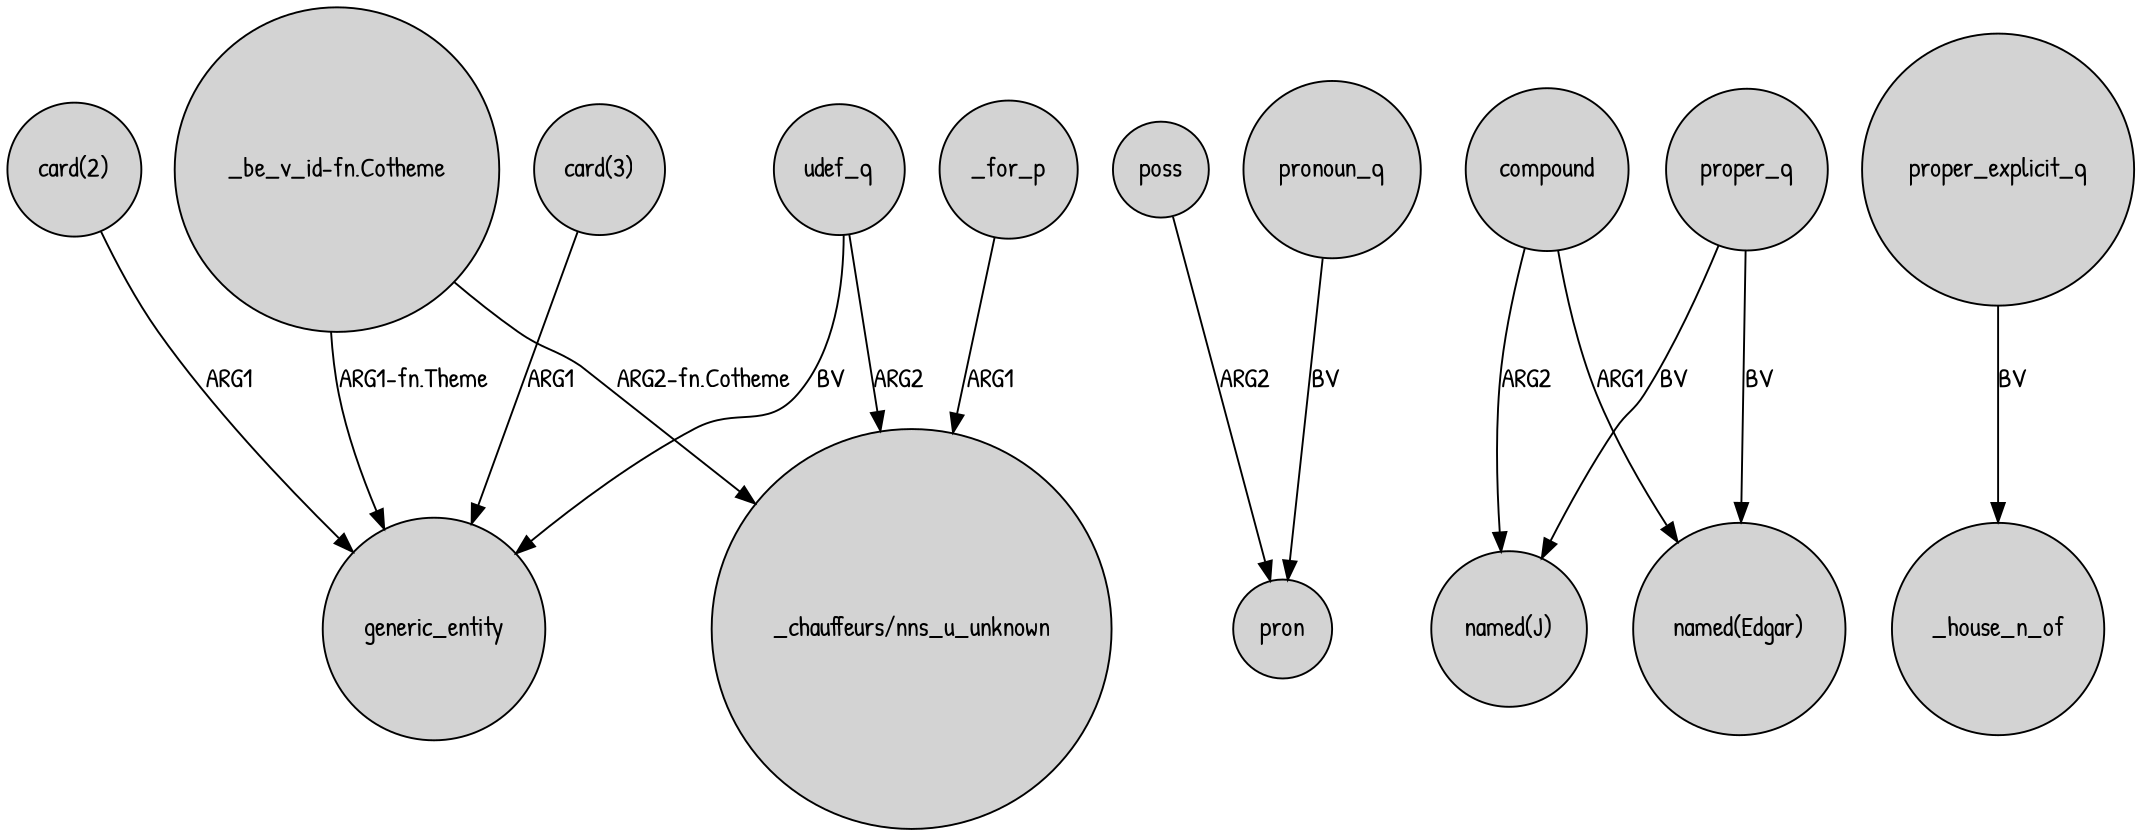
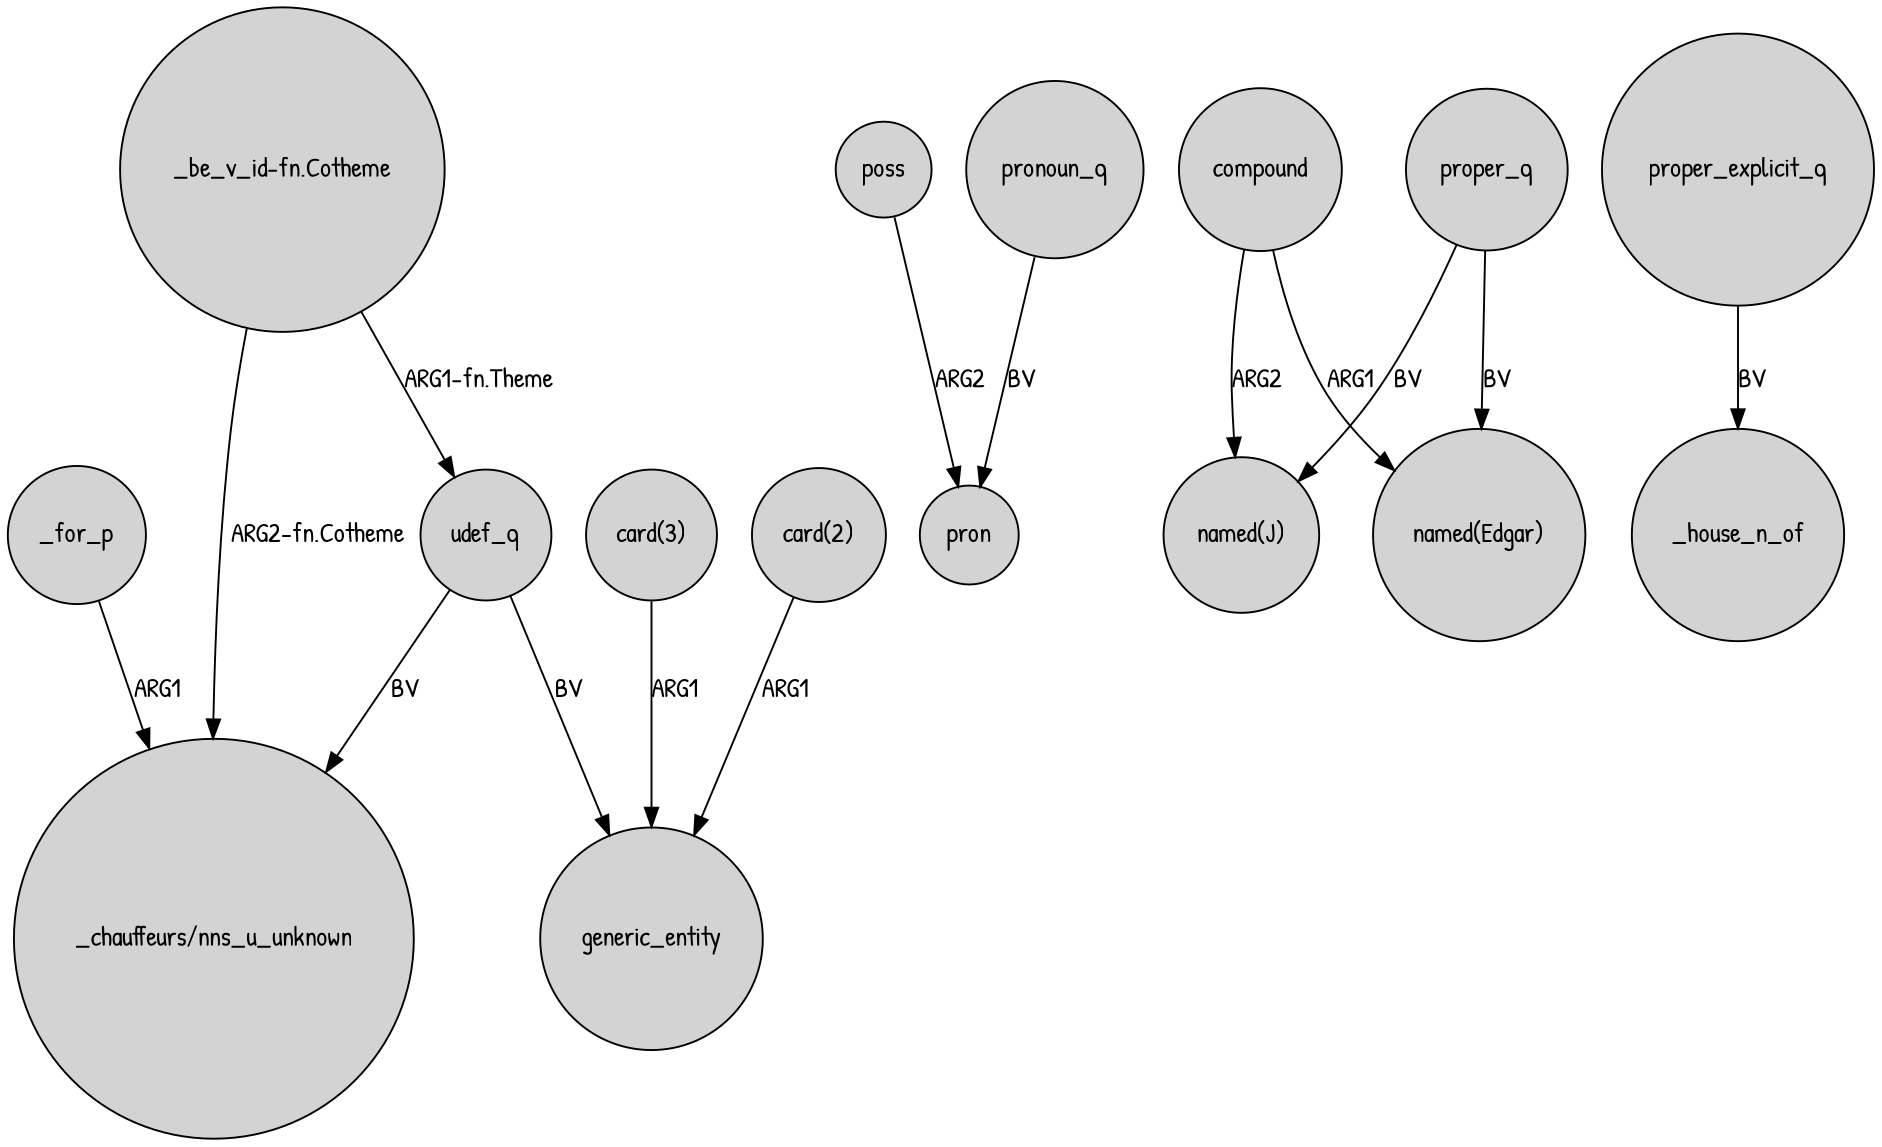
  digraph {
    fontname="Patrick Hand"
    node [fontname="Patrick Hand" shape=circle style=filled]
    edge [fontname="Patrick Hand"]
    "card(3)"
    generic_entity
    _for_p
    "_chauffeurs/nns_u_unknown"
    poss
    pron
    compound
    "named(J)"
    "named(Edgar)"
    udef_q
    pronoun_q
    "_be_v_id-fn.Cotheme"
    n13 [label=proper_explicit_q]
    _house_n_of
    proper_q
    "card(2)"
    "card(3)" -> generic_entity [label=ARG1]
    _for_p -> "_chauffeurs/nns_u_unknown" [label=ARG1]
    poss -> pron [label=ARG2]
    compound -> "named(J)" [label=ARG2]
    compound -> "named(Edgar)" [label=ARG1]
    udef_q -> generic_entity [label=BV]
-   udef_q -> "_chauffeurs/nns_u_unknown" [label=ARG2]
+   udef_q -> "_chauffeurs/nns_u_unknown" [label=BV]
    pronoun_q -> pron [label=BV]
-   "_be_v_id-fn.Cotheme" -> generic_entity [label="ARG1-fn.Theme"]
+   "_be_v_id-fn.Cotheme" -> udef_q [label="ARG1-fn.Theme"]
    "_be_v_id-fn.Cotheme" -> "_chauffeurs/nns_u_unknown" [label="ARG2-fn.Cotheme"]
    n13 -> _house_n_of [label=BV]
    proper_q -> "named(J)" [label=BV]
    proper_q -> "named(Edgar)" [label=BV]
    "card(2)" -> generic_entity [label=ARG1]
  }
